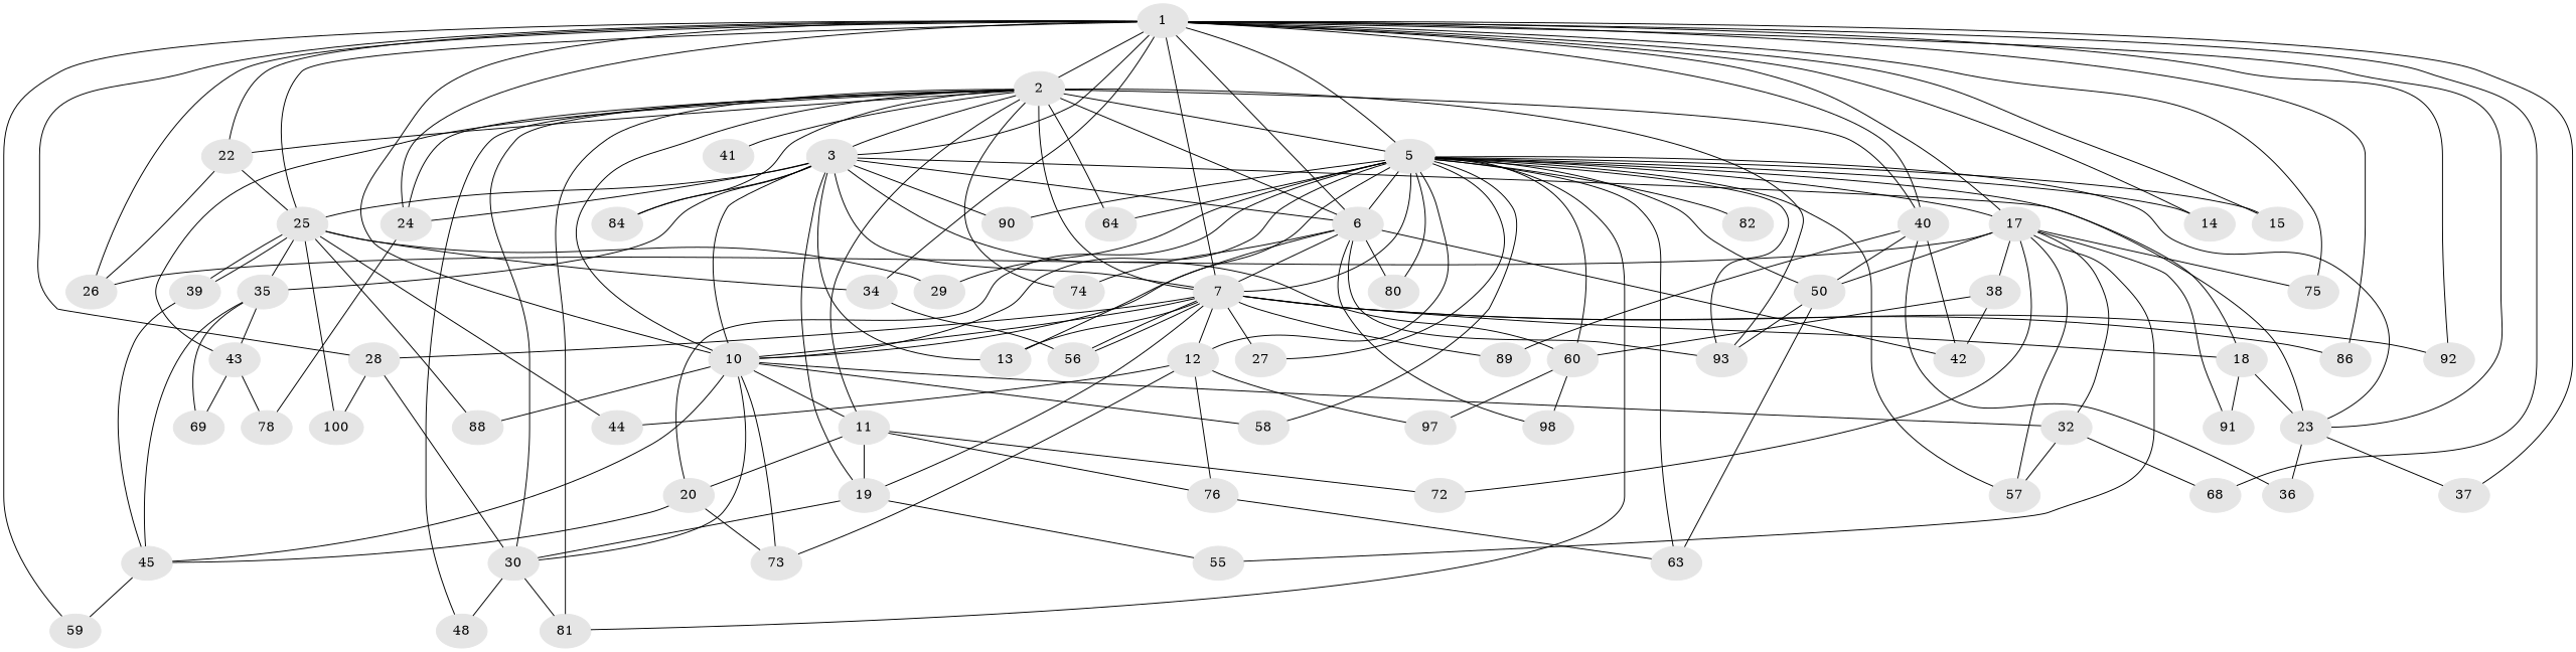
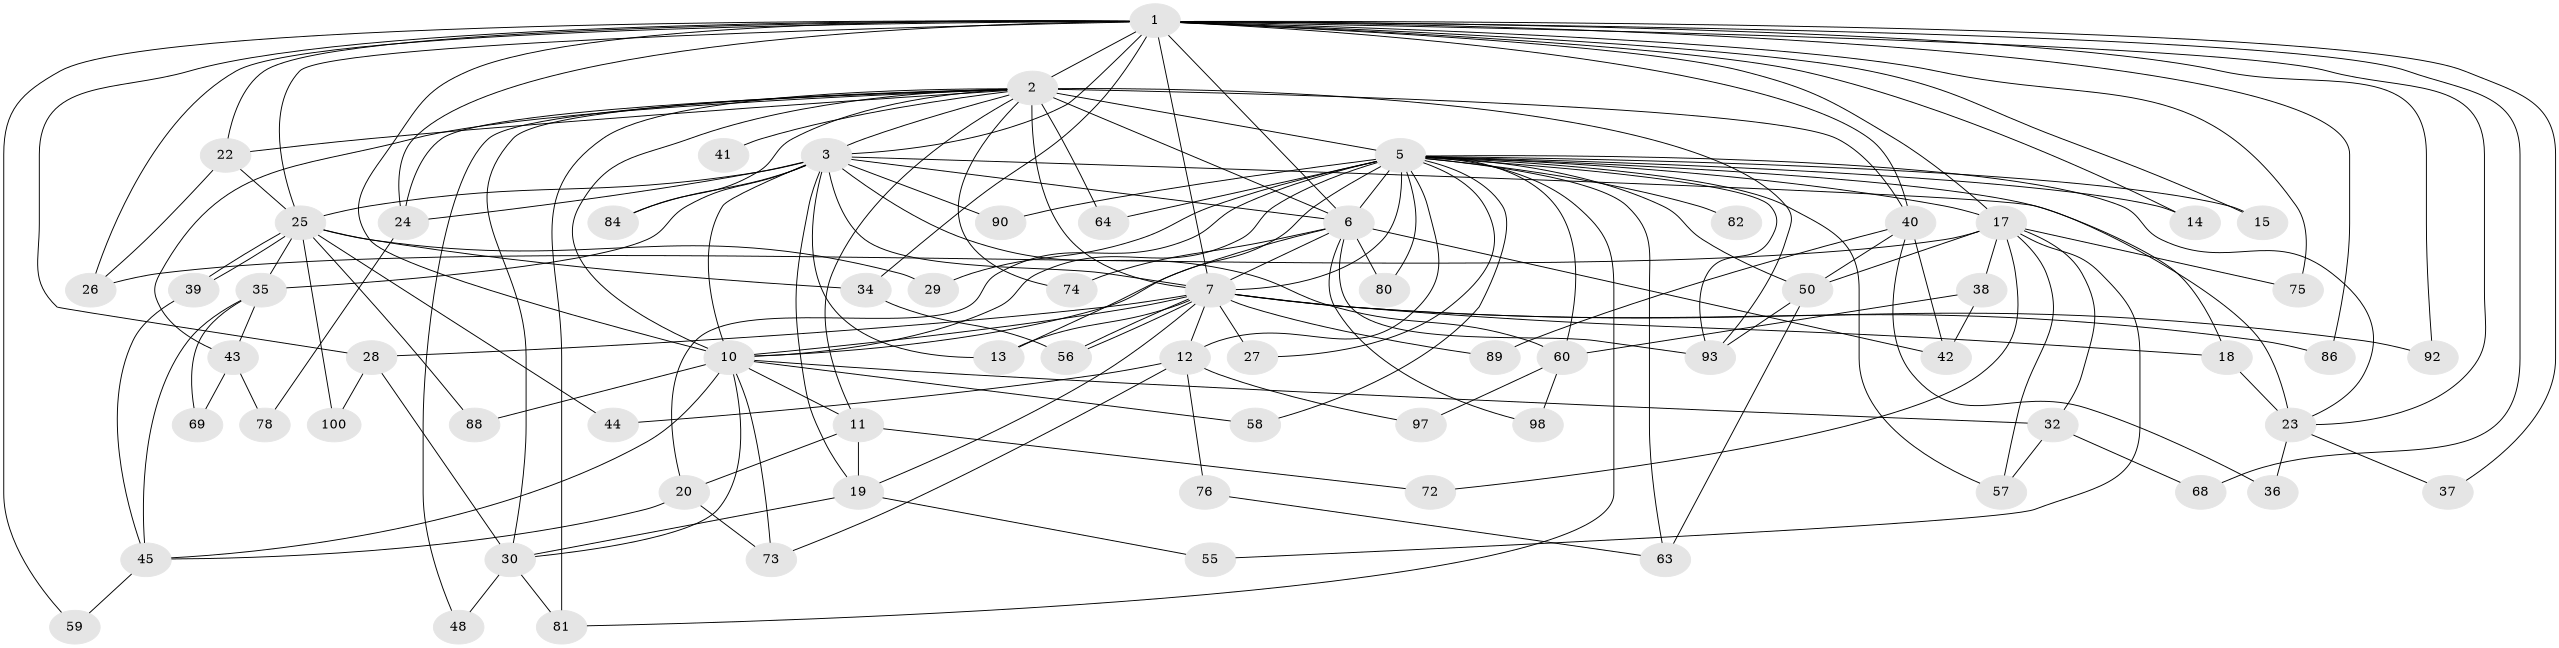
  graph {
    node [color=gray90 style=filled]
    1 [super="+9"]
    2 [super="+4"]
    3 [super="+33"]
    5 [super="+8"]
    6 [super="+36"]
    7 [super="+53"]
    10 [super="+31"]
    14
    15
    17 [super="+54"]
    22
    23 [super="+49"]
    24 [super="+46"]
    25 [super="+76"]
    26 [super="+96"]
    28 [super="+67"]
    34 [super="+99"]
    37
    40 [super="+51"]
    59
    68
    75
    86
    92
    11
    30 [super="+47"]
    41
    43
    48
    64
    74
    81 [super="+83"]
    84
    93 [super="+95"]
    13 [super="+87"]
    19 [super="+21"]
    35 [super="+61"]
    60
    90
    12 [super="+77"]
    18 [super="+70"]
    20
    27
    29
    50 [super="+65"]
    57
    58
    63 [super="+71"]
    80
    82
    42
    98
    56
    89
    32 [super="+94"]
    45 [super="+52"]
    73 [super="+85"]
    88
    38 [super="+79"]
    72
    55
-   91
    n63 [label=36]
    78
    44
    39
    100
    n68 [label=76]
    69
    97
    1 -- 2 [weight=4]
    1 -- 3 [weight=2]
-   1 -- 5 [weight=4]
    1 -- 6 [weight=2]
    1 -- 7 [weight=2]
    1 -- 10 [weight=2]
    1 -- 14
    1 -- 15
    1 -- 17 [weight=2]
    1 -- 22
    1 -- 23
    1 -- 24
    1 -- 25
    1 -- 26
    1 -- 28 [weight=2]
    1 -- 34
    1 -- 37
    1 -- 40
    1 -- 59
    1 -- 68
    1 -- 75
    1 -- 86
    1 -- 92
    2 -- 3 [weight=2]
    2 -- 5 [weight=4]
    2 -- 6 [weight=2]
    2 -- 7 [weight=2]
    2 -- 10 [weight=2]
    2 -- 22
    2 -- 24
    2 -- 40
    2 -- 11
    2 -- 30
    2 -- 41
    2 -- 43
    2 -- 48
    2 -- 64
    2 -- 74
    2 -- 81
    2 -- 84
    2 -- 93
    3 -- 6 [weight=2]
    3 -- 7
    3 -- 10
    3 -- 23
    3 -- 24
    3 -- 25
    3 -- 84
    3 -- 13
    3 -- 19
    3 -- 35
    3 -- 60
    3 -- 90
    5 -- 6 [weight=2]
    5 -- 7 [weight=2]
    5 -- 10 [weight=3]
    5 -- 14
    5 -- 15
    5 -- 17
    5 -- 23
    5 -- 64
    5 -- 81
    5 -- 93
    5 -- 13
    5 -- 60
    5 -- 90
    5 -- 12
    5 -- 18
    5 -- 20
    5 -- 27
    5 -- 29
    5 -- 50
    5 -- 57
    5 -- 58
    5 -- 63
    5 -- 80
    5 -- 82 [weight=2]
    6 -- 7
    6 -- 10
    6 -- 74
    6 -- 93
    6 -- 80
    6 -- 42
    6 -- 98
    7 -- 10
    7 -- 28
    7 -- 86
    7 -- 92
    7 -- 13
    7 -- 19
    7 -- 12
    7 -- 18
    7 -- 27
    7 -- 56
    7 -- 56
    7 -- 89
    10 -- 11
    10 -- 30
    10 -- 58
    10 -- 32
    10 -- 45
    10 -- 73
    10 -- 88
    17 -- 26
    17 -- 75
    17 -- 50
    17 -- 57
    17 -- 32
    17 -- 38
    17 -- 72
    17 -- 55
-   17 -- 91
    22 -- 25
    22 -- 26
    23 -- 37
    23 -- n63
    24 -- 78
    25 -- 34
    25 -- 35
    25 -- 29
    25 -- 88
    25 -- 44
    25 -- 39
    25 -- 39
    25 -- 100
    28 -- 30
    28 -- 100
    34 -- 56
    40 -- 50
    40 -- 42
    40 -- 89
    40 -- n63
    11 -- 19
    11 -- 20
    11 -- 72
-   11 -- n68
    30 -- 48
    30 -- 81
    43 -- 78
    43 -- 69
    19 -- 30
    19 -- 55
    35 -- 43
    35 -- 45
    35 -- 69
    60 -- 98
    60 -- 97
    12 -- 73
    12 -- 44
    12 -- n68 [weight=2]
    12 -- 97
    18 -- 23
-   18 -- 91
    20 -- 45
    20 -- 73
    50 -- 93
    50 -- 63
    32 -- 68
    32 -- 57
    45 -- 59
    38 -- 60
    38 -- 42
    39 -- 45
    n68 -- 63
  }
